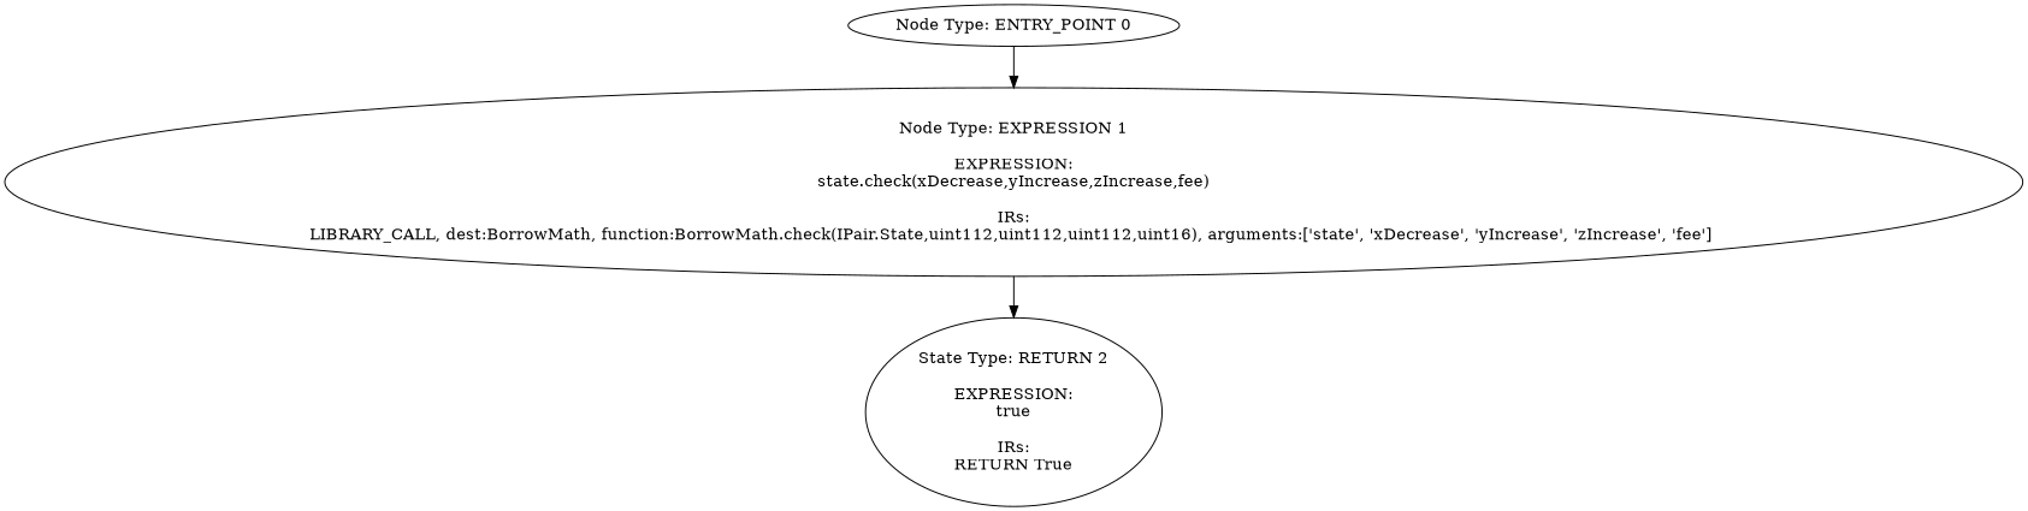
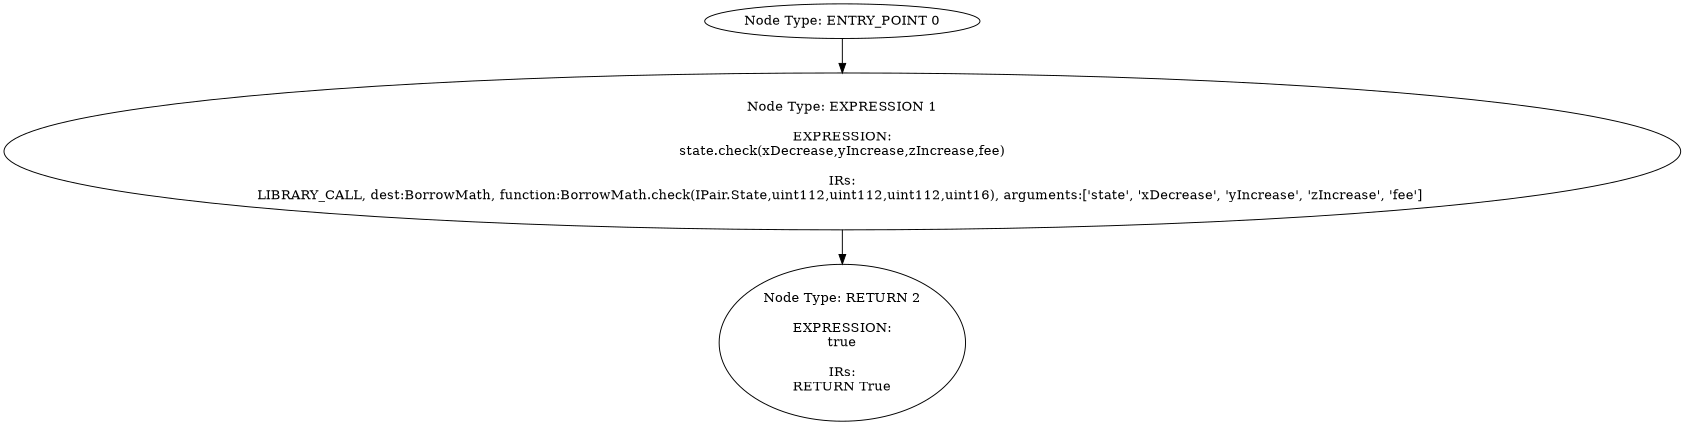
  digraph {
    n1 [label="Node Type: ENTRY_POINT 0\n"]
    n2 [label="Node Type: EXPRESSION 1\n\nEXPRESSION:\nstate.check(xDecrease,yIncrease,zIncrease,fee)\n\nIRs:\nLIBRARY_CALL, dest:BorrowMath, function:BorrowMath.check(IPair.State,uint112,uint112,uint112,uint16), arguments:['state', 'xDecrease', 'yIncrease', 'zIncrease', 'fee'] "]
-   n3 [label="State Type: RETURN 2\n\nEXPRESSION:\ntrue\n\nIRs:\nRETURN True"]
+   n3 [label="Node Type: RETURN 2\n\nEXPRESSION:\ntrue\n\nIRs:\nRETURN True"]
    n1 -> n2
    n2 -> n3
  }
